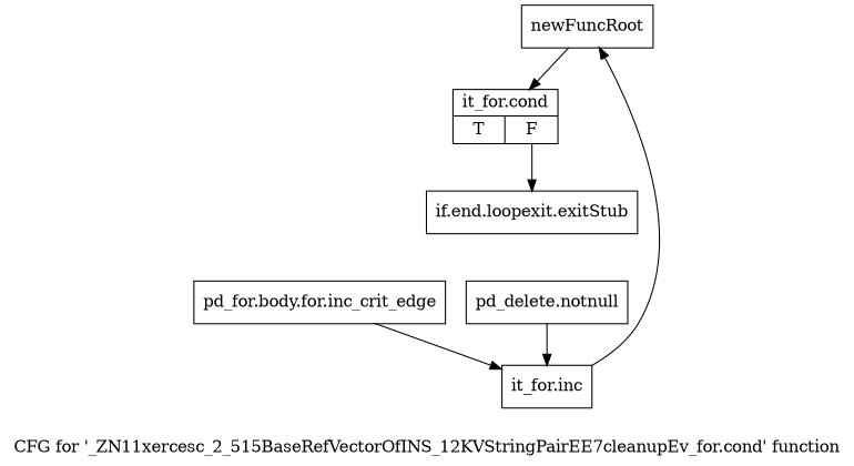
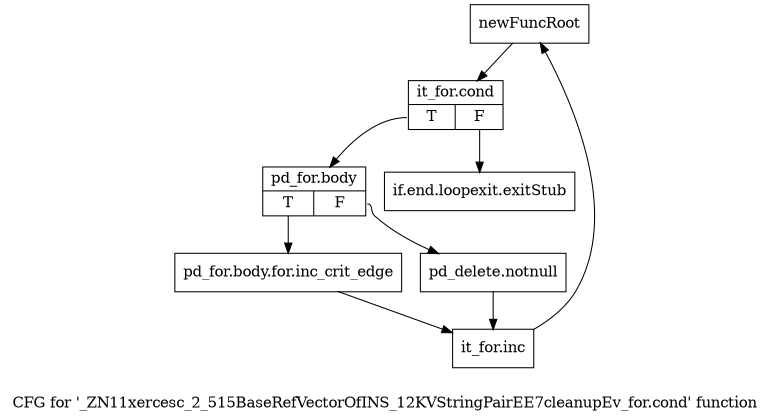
  digraph {
    label="CFG for '_ZN11xercesc_2_515BaseRefVectorOfINS_12KVStringPairEE7cleanupEv_for.cond' function"
    node [shape=record]
    n1 [label="{newFuncRoot}"]
    n2 [label="{it_for.cond|{<s0>T|<s1>F}}"]
    n3 [label="{if.end.loopexit.exitStub}"]
+   n4 [label="{pd_for.body|{<s0>T|<s1>F}}"]
    n5 [label="{pd_for.body.for.inc_crit_edge}"]
    n6 [label="{pd_delete.notnull}"]
    n7 [label="{it_for.inc}"]
    n1 -> n2
    n2 -> n3 [tailport=s1]
+   n2 -> n4 [tailport=s0]
+   n4 -> n5 [tailport=s0]
+   n4 -> n6 [tailport=s1]
    n5 -> n7
    n6 -> n7
    n7 -> n1
  }
